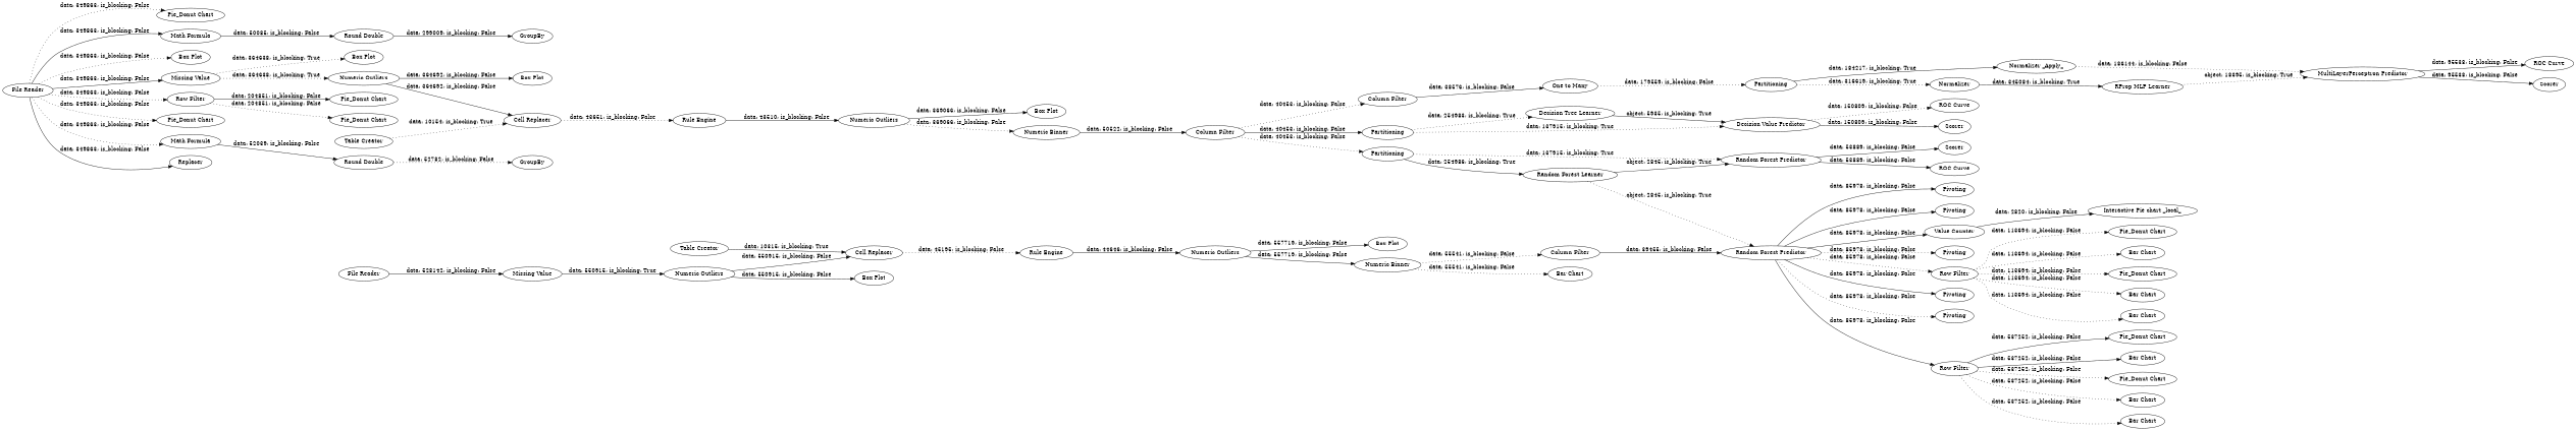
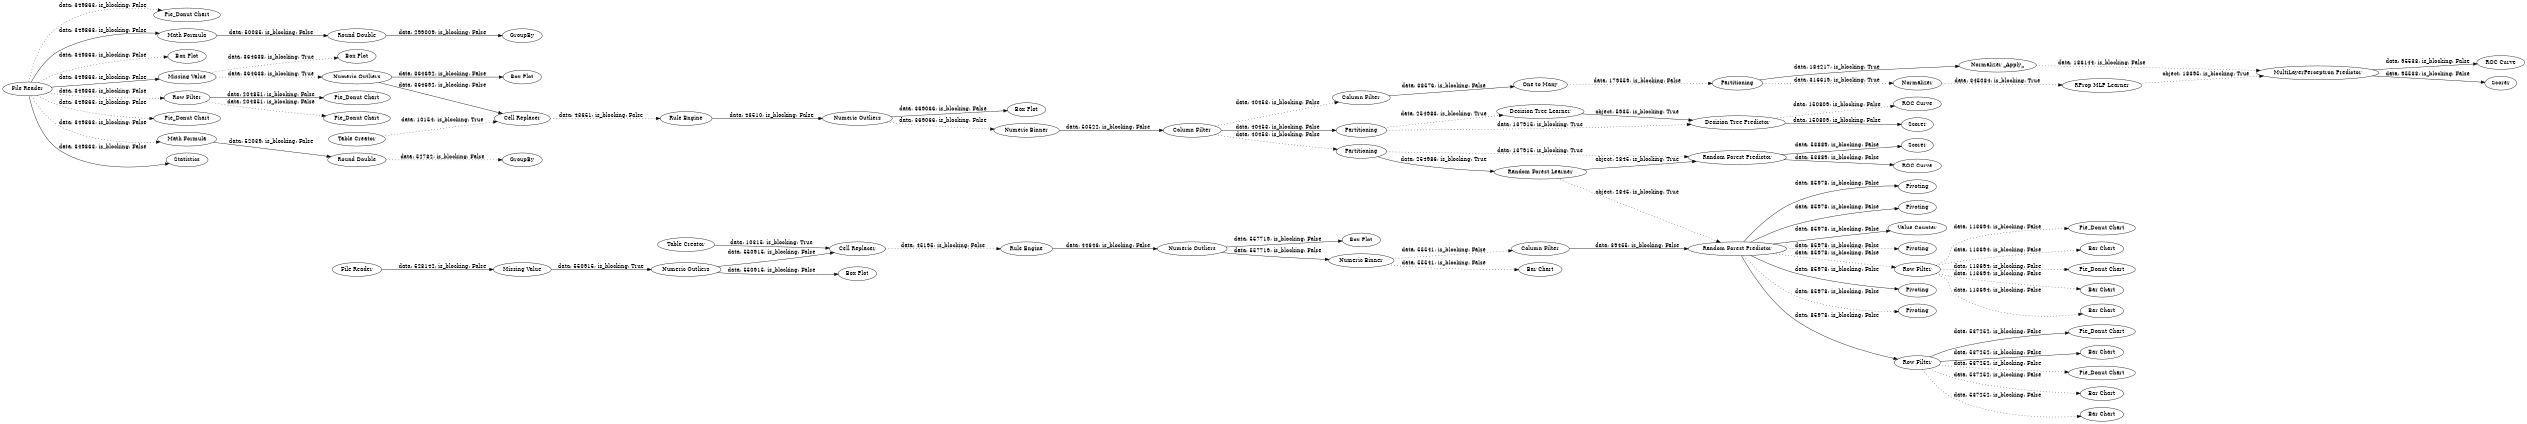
  digraph {
    rankdir=LR
    edge [style=solid]
    n1 [label="Numeric Outliers"]
    n2 [label="Cell Replacer"]
    n3 [label="Box Plot"]
    n4 [label="Rule Engine"]
    n5 [label="Bar Chart"]
    n6 [label="RProp MLP Learner"]
    n7 [label="MultiLayerPerceptron Predictor"]
    n8 [label="ROC Curve"]
    n9 [label=Scorer]
    n10 [label="Pie_Donut Chart"]
    n11 [label="Numeric Binner"]
    n12 [label="Column Filter"]
    n13 [label="Column Filter"]
    n14 [label=Partitioning]
    n15 [label=Partitioning]
    n16 [label="Box Plot"]
    n17 [label=Partitioning]
    n18 [label="Normalizer _Apply_"]
    n19 [label=Normalizer]
    n20 [label="One to Many"]
    n21 [label="Numeric Binner"]
    n22 [label="Column Filter"]
    n23 [label="Bar Chart"]
    n24 [label="Random Forest Predictor"]
-   n25 [label="Decision Value Predictor"]
+   n25 [label="Decision Tree Predictor"]
    n26 [label="ROC Curve"]
    n27 [label=Scorer]
    n28 [label="File Reader"]
    n29 [label="Missing Value"]
    n30 [label="Box Plot"]
    n31 [label="Bar Chart"]
    n32 [label=Pivoting]
    n33 [label="Bar Chart"]
    n34 [label="Pie_Donut Chart"]
    n35 [label="Bar Chart"]
    n36 [label="Random Forest Learner"]
    n37 [label="Random Forest Predictor"]
    n38 [label="Row Filter"]
    n39 [label=Pivoting]
    n40 [label=Pivoting]
    n41 [label="Value Counter"]
    n42 [label=Pivoting]
    n43 [label="Row Filter"]
    n44 [label=Pivoting]
    n45 [label=Scorer]
    n46 [label="ROC Curve"]
    n47 [label="Round Double"]
    n48 [label=GroupBy]
    n49 [label="Numeric Outliers"]
    n50 [label="Decision Tree Learner"]
    n51 [label="Pie_Donut Chart"]
    n52 [label="Bar Chart"]
    n53 [label="Rule Engine"]
    n54 [label="Pie_Donut Chart"]
    n55 [label="Math Formula"]
    n56 [label="Round Double"]
    n57 [label=GroupBy]
    n58 [label="Pie_Donut Chart"]
    n59 [label="Box Plot"]
    n60 [label="Box Plot"]
-   n61 [label="Interactive Pie chart _local_"]
    n62 [label="Missing Value"]
    n63 [label="Numeric Outliers"]
    n64 [label="Cell Replacer"]
    n65 [label="Box Plot"]
    n66 [label="Row Filter"]
    n67 [label="Pie_Donut Chart"]
    n68 [label="Numeric Outliers"]
    n69 [label="Bar Chart"]
    n70 [label="Pie_Donut Chart"]
    n71 [label="Pie_Donut Chart"]
    n72 [label="Math Formula"]
    n73 [label="Table Creator"]
    n74 [label="File Reader"]
-   n75 [label=Replacer]
+   n75 [label=Statistics]
    n76 [label="Table Creator"]
    n1 -> n2 [label="data: 550915; is_blocking: False"]
    n1 -> n3 [label="data: 550915; is_blocking: False"]
    n2 -> n4 [label="data: 45195; is_blocking: False" style=dotted]
    n4 -> n68 [label="data: 44646; is_blocking: False"]
    n6 -> n7 [label="object: 18395; is_blocking: True" style=dotted]
    n7 -> n8 [label="data: 95538; is_blocking: False"]
    n7 -> n9 [label="data: 95538; is_blocking: False"]
    n11 -> n12 [label="data: 50522; is_blocking: False"]
    n12 -> n13 [label="data: 40453; is_blocking: False" style=dotted]
    n12 -> n14 [label="data: 40453; is_blocking: False"]
    n12 -> n15 [label="data: 40453; is_blocking: False" style=dotted]
    n13 -> n20 [label="data: 38576; is_blocking: False"]
    n14 -> n25 [label="data: 137915; is_blocking: True" style=dotted]
    n14 -> n50 [label="data: 254983; is_blocking: True" style=dotted]
    n15 -> n36 [label="data: 254986; is_blocking: True"]
    n15 -> n37 [label="data: 137915; is_blocking: True" style=dotted]
    n17 -> n18 [label="data: 184217; is_blocking: True"]
    n17 -> n19 [label="data: 316619; is_blocking: True" style=dotted]
    n18 -> n7 [label="data: 186144; is_blocking: False" style=dotted]
-   n19 -> n6 [label="data: 345084; is_blocking: True"]
+   n19 -> n6 [label="data: 345084; is_blocking: True" style=dotted]
    n20 -> n17 [label="data: 179559; is_blocking: False" style=dotted]
    n21 -> n22 [label="data: 55541; is_blocking: False" style=dotted]
    n21 -> n23 [label="data: 55541; is_blocking: False" style=dotted]
    n22 -> n24 [label="data: 39455; is_blocking: False"]
    n24 -> n32 [label="data: 85978; is_blocking: False" style=dotted]
    n24 -> n38 [label="data: 85978; is_blocking: False"]
    n24 -> n39 [label="data: 85978; is_blocking: False"]
    n24 -> n40 [label="data: 85978; is_blocking: False"]
    n24 -> n41 [label="data: 85978; is_blocking: False"]
    n24 -> n42 [label="data: 85978; is_blocking: False" style=dotted]
    n24 -> n43 [label="data: 85978; is_blocking: False" style=dotted]
    n24 -> n44 [label="data: 85978; is_blocking: False"]
    n25 -> n26 [label="data: 150809; is_blocking: False" style=dotted]
    n25 -> n27 [label="data: 150809; is_blocking: False"]
    n28 -> n29 [label="data: 528142; is_blocking: False"]
    n29 -> n1 [label="data: 550915; is_blocking: True"]
    n36 -> n24 [label="object: 2845; is_blocking: True" style=dotted]
    n36 -> n37 [label="object: 2845; is_blocking: True"]
    n37 -> n45 [label="data: 53889; is_blocking: False"]
    n37 -> n46 [label="data: 53889; is_blocking: False"]
    n38 -> n10 [label="data: 537252; is_blocking: False" style=dotted]
    n38 -> n31 [label="data: 537252; is_blocking: False" style=dotted]
    n38 -> n33 [label="data: 537252; is_blocking: False" style=dotted]
    n38 -> n51 [label="data: 537252; is_blocking: False"]
    n38 -> n52 [label="data: 537252; is_blocking: False"]
-   n41 -> n61 [label="data: 2820; is_blocking: False"]
    n43 -> n5 [label="data: 113694; is_blocking: False" style=dotted]
    n43 -> n35 [label="data: 113694; is_blocking: False" style=dotted]
    n43 -> n54 [label="data: 113694; is_blocking: False" style=dotted]
    n43 -> n69 [label="data: 113694; is_blocking: False" style=dotted]
    n43 -> n70 [label="data: 113694; is_blocking: False" style=dotted]
    n47 -> n48 [label="data: 52782; is_blocking: False" style=dotted]
    n49 -> n11 [label="data: 369066; is_blocking: False" style=dotted]
    n49 -> n30 [label="data: 369066; is_blocking: False"]
    n50 -> n25 [label="object: 5935; is_blocking: True"]
    n53 -> n49 [label="data: 43510; is_blocking: False"]
    n55 -> n56 [label="data: 50085; is_blocking: False"]
    n56 -> n57 [label="data: 299009; is_blocking: False"]
    n62 -> n59 [label="data: 364638; is_blocking: True" style=dotted]
    n62 -> n63 [label="data: 364638; is_blocking: True" style=dotted]
    n63 -> n64 [label="data: 364692; is_blocking: False"]
    n63 -> n65 [label="data: 364692; is_blocking: False"]
    n64 -> n53 [label="data: 43651; is_blocking: False" style=dotted]
    n66 -> n58 [label="data: 204851; is_blocking: False"]
    n66 -> n67 [label="data: 204851; is_blocking: False" style=dotted]
    n68 -> n16 [label="data: 557719; is_blocking: False"]
    n68 -> n21 [label="data: 557719; is_blocking: False"]
    n72 -> n47 [label="data: 52039; is_blocking: False"]
    n73 -> n64 [label="data: 10154; is_blocking: True" style=dotted]
    n74 -> n34 [label="data: 349863; is_blocking: False" style=dotted]
    n74 -> n55 [label="data: 349863; is_blocking: False"]
    n74 -> n60 [label="data: 349863; is_blocking: False" style=dotted]
    n74 -> n62 [label="data: 349863; is_blocking: False"]
    n74 -> n66 [label="data: 349863; is_blocking: False" style=dotted]
    n74 -> n71 [label="data: 349863; is_blocking: False" style=dotted]
    n74 -> n72 [label="data: 349863; is_blocking: False" style=dotted]
    n74 -> n75 [label="data: 349863; is_blocking: False"]
    n76 -> n2 [label="data: 10315; is_blocking: True"]
  }
